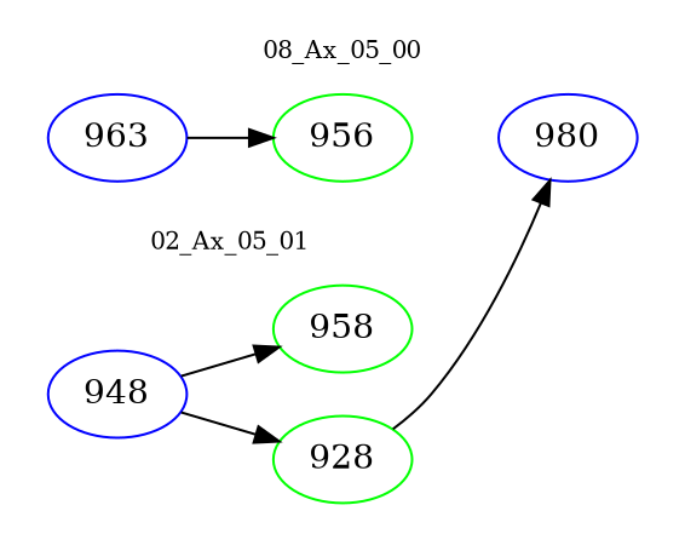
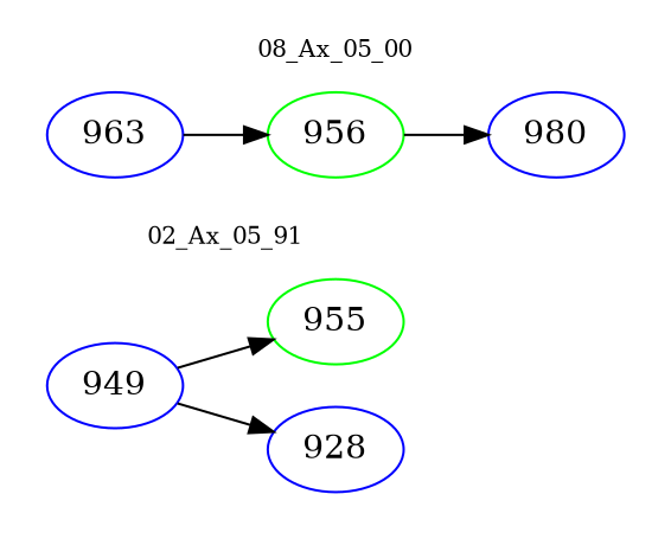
  digraph {
    rankdir=LR
    node [color=blue]
    edge [color=black]
    n1 [label=963]
    n2 [color=green label=956]
    n3 [label=980]
-   n4 [label=948]
-   n5 [color=green label=928]
-   n6 [color=green label=958]
+   n4 [label=949]
+   n5 [label=928]
+   n6 [color=green label=955]
    subgraph cluster_1 {
      color=white
      fontsize=10
      label="08_Ax_05_00"
      n1
      n2
      n3
    }
    subgraph cluster_2 {
      color=white
      fontsize=10
-     label="02_Ax_05_01"
+     label="02_Ax_05_91"
      n4
      n5
      n6
    }
    n1 -> n2
-   n5 -> n3
+   n2 -> n3
    n4 -> n5
    n4 -> n6
  }
